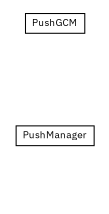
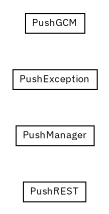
  digraph {
    nodesep=0.25
    ranksep=0.5
    rankdir=LR
    fontname="IBM Plex Sans"
    node [fontcolor=black fontname="IBM Plex Sans" fontsize=10.0 shape=plaintext]
+   n1 [label=<<table title="org.universAAL.ri.rest.manager.push.PushREST" border="0" cellborder="1" cellspacing="0" cellpadding="2" port="p" href="./PushREST.html"> 		<tr><td><table border="0" cellspacing="0" cellpadding="1"> <tr><td align="center" balign="center"> PushREST </td></tr> 		</table></td></tr> 		</table>>]
    n2 [label=<<table title="org.universAAL.ri.rest.manager.push.PushManager" border="0" cellborder="1" cellspacing="0" cellpadding="2" port="p" href="./PushManager.html"> 		<tr><td><table border="0" cellspacing="0" cellpadding="1"> <tr><td align="center" balign="center"> PushManager </td></tr> 		</table></td></tr> 		</table>>]
+   n3 [label=<<table title="org.universAAL.ri.rest.manager.push.PushException" border="0" cellborder="1" cellspacing="0" cellpadding="2" port="p" href="./PushException.html"> 		<tr><td><table border="0" cellspacing="0" cellpadding="1"> <tr><td align="center" balign="center"> PushException </td></tr> 		</table></td></tr> 		</table>>]
    n4 [label=<<table title="org.universAAL.ri.rest.manager.push.PushGCM" border="0" cellborder="1" cellspacing="0" cellpadding="2" port="p" href="./PushGCM.html"> 		<tr><td><table border="0" cellspacing="0" cellpadding="1"> <tr><td align="center" balign="center"> PushGCM </td></tr> 		</table></td></tr> 		</table>>]
  }
